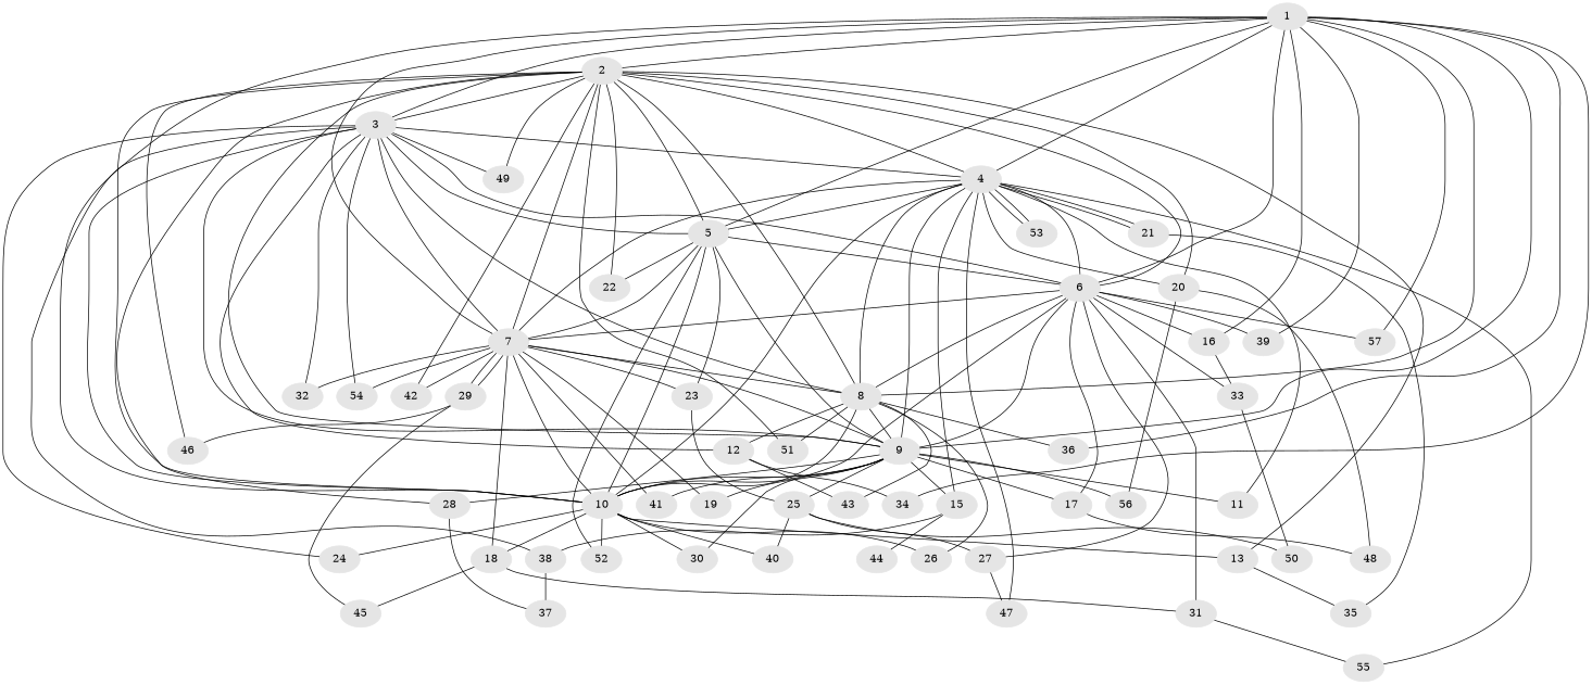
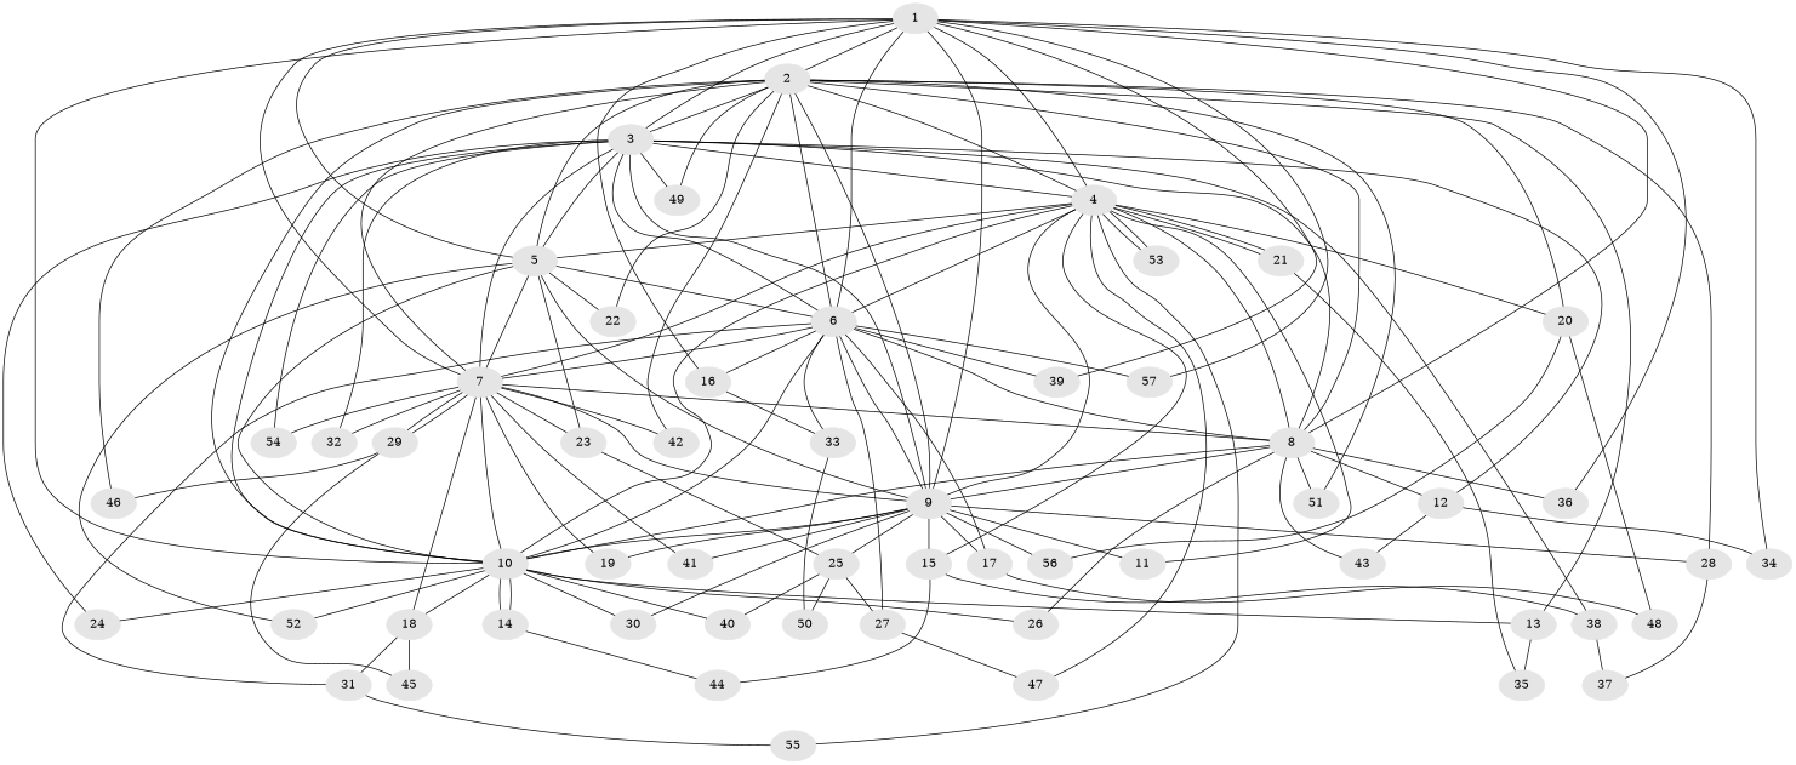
  graph {
    node [color=gray90 style=filled]
    1
    2
    3
    4
    5
    6
    7
    8
    9
    10
    16
    34
    36
    39
    57
    13
    20
    22
    28
    42
    46
    49
    51
    12
    24
    32
    38
    54
    11
    15
    21
    47
    53
    55
    23
    52
    17
    27
    31
    33
    18
    19
    29
    41
    26
    43
    25
    30
    56
+   14
    40
    35
    48
    37
    44
    50
    45
    1 -- 2
    1 -- 3
    1 -- 4
    1 -- 5
    1 -- 6
    1 -- 7
    1 -- 8
    1 -- 9
    1 -- 10
    1 -- 16
    1 -- 34
    1 -- 36
    1 -- 39
    1 -- 57
    2 -- 3
    2 -- 4
    2 -- 5
    2 -- 6
    2 -- 7
    2 -- 8
    2 -- 9
    2 -- 10
    2 -- 13
    2 -- 20
    2 -- 22
    2 -- 28
    2 -- 42
    2 -- 46
    2 -- 49
    2 -- 51
    3 -- 4
    3 -- 5
    3 -- 6
    3 -- 7
    3 -- 8
    3 -- 9
    3 -- 10
    3 -- 49
    3 -- 12
    3 -- 24
    3 -- 32
    3 -- 38
    3 -- 54
    4 -- 5
    4 -- 6
    4 -- 7
    4 -- 8
    4 -- 9
    4 -- 10
    4 -- 20
    4 -- 11
    4 -- 15
    4 -- 21
    4 -- 21
    4 -- 47
    4 -- 53
    4 -- 53
    4 -- 55
    5 -- 6
    5 -- 7
    5 -- 9
    5 -- 10
    5 -- 22
    5 -- 23
    5 -- 52
    6 -- 7
    6 -- 8
    6 -- 9
    6 -- 10
    6 -- 16
    6 -- 39
    6 -- 57
    6 -- 17
    6 -- 27
    6 -- 31
    6 -- 33
    7 -- 8
    7 -- 9
    7 -- 10
    7 -- 42
    7 -- 32
    7 -- 54
    7 -- 23
    7 -- 18
    7 -- 19
    7 -- 29
    7 -- 29
    7 -- 41
    8 -- 9
    8 -- 10
    8 -- 36
    8 -- 51
    8 -- 12
    8 -- 26
    8 -- 43
    9 -- 10
    9 -- 28
    9 -- 11
    9 -- 15
    9 -- 17
    9 -- 19
    9 -- 41
    9 -- 25
    9 -- 30
    9 -- 56
    10 -- 13
    10 -- 24
    10 -- 52
    10 -- 18
    10 -- 26
    10 -- 30
+   10 -- 14
+   10 -- 14
    10 -- 40
    16 -- 33
    13 -- 35
    20 -- 56
    20 -- 48
    28 -- 37
    12 -- 34
    12 -- 43
    38 -- 37
    15 -- 38
    15 -- 44
    21 -- 35
    23 -- 25
    17 -- 48
    27 -- 47
    31 -- 55
    33 -- 50
    18 -- 31
    18 -- 45
    29 -- 46
    29 -- 45
    25 -- 27
    25 -- 40
    25 -- 50
+   14 -- 44
  }
